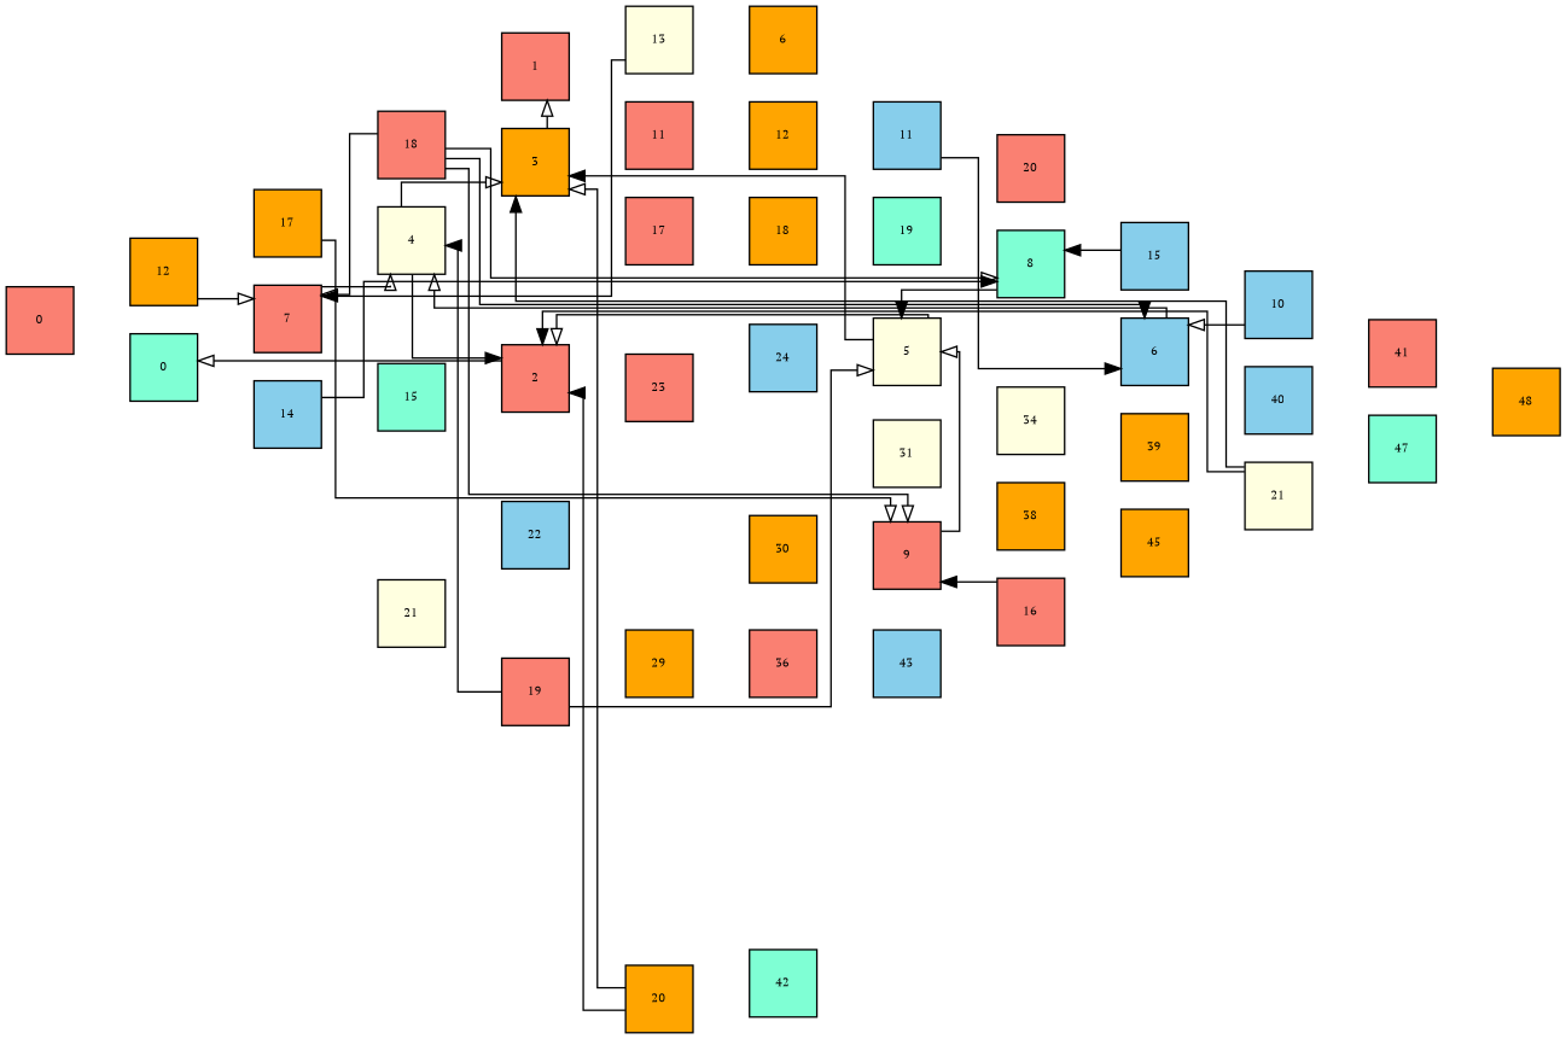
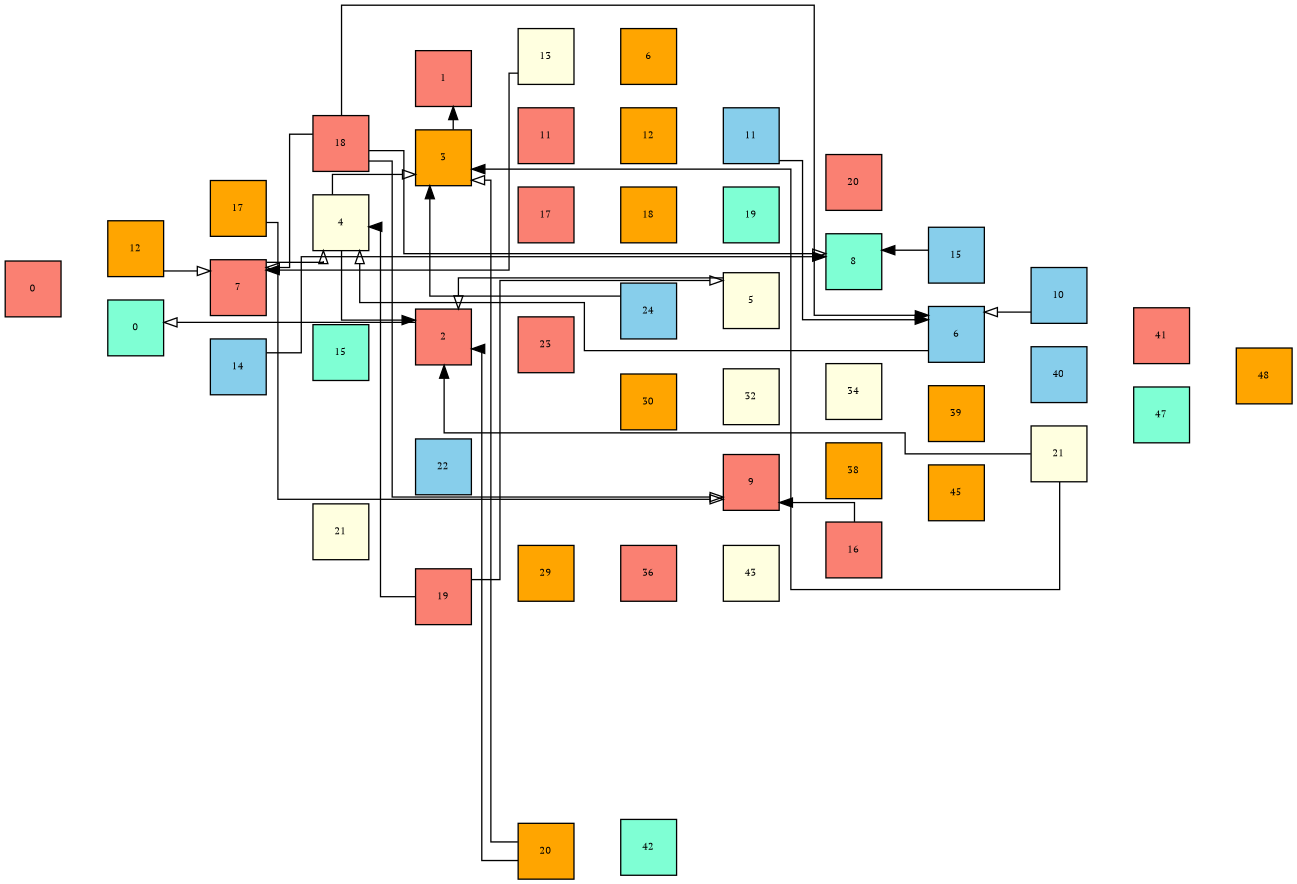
  digraph {
    fontname="PT Serif"
    rank=same
    rankdir=LR
    splines=ortho
    node [fillcolor=salmon fixedsize=true fontname="PT Serif" fontsize=8 shape=square style=filled]
    edge [constraint=true fontname="PT Serif" style=invis]
    n1 [label=0 width=0.6]
    n2 [fillcolor=orange label=12 width=0.6]
    n3 [fillcolor=aquamarine label=0 width=0.6]
    n4 [fillcolor=orange label=17 width=0.6]
    n5 [label=7 width=0.6]
    n6 [fillcolor=skyblue label=14 width=0.6]
    n7 [label=18 width=0.6]
    n8 [fillcolor=lightyellow label=4 width=0.6]
    n9 [label=9 width=0.6]
    n10 [fillcolor=aquamarine label=15 width=0.6]
    n11 [label=1 width=0.6]
    n12 [fillcolor=orange label=3 width=0.6]
    n13 [fillcolor=aquamarine label=8 width=0.6]
    n14 [fillcolor=skyblue label=6 width=0.6]
    n15 [label=2 width=0.6]
    n16 [fillcolor=lightyellow label=5 width=0.6]
    n17 [fillcolor=orange label=38 width=0.6]
    n18 [label=16 width=0.6]
    n19 [fillcolor=lightyellow label=13 width=0.6]
    n20 [label=11 width=0.6]
    n21 [label=17 width=0.6]
    n22 [fillcolor=skyblue label=15 width=0.6]
    n23 [fillcolor=skyblue label=10 width=0.6]
    n24 [fillcolor=skyblue label=40 width=0.6]
    n25 [fillcolor=orange label=6 width=0.6]
    n26 [fillcolor=orange label=12 width=0.6]
    n27 [fillcolor=orange label=18 width=0.6]
    n28 [fillcolor=skyblue label=11 width=0.6]
    n29 [fillcolor=aquamarine label=19 width=0.6]
    n30 [label=20 width=0.6]
    n31 [fillcolor=lightyellow label=21 width=0.6]
    n32 [fillcolor=skyblue label=22 width=0.6]
    n33 [label=23 width=0.6]
    n34 [fillcolor=skyblue label=24 width=0.6]
    n35 [label=19 width=0.6]
    n36 [fillcolor=orange label=29 width=0.6]
    n37 [fillcolor=orange label=30 width=0.6]
-   n38 [fillcolor=lightyellow label=31 width=0.6]
+   n38 [fillcolor=lightyellow label=32 width=0.6]
    n39 [fillcolor=lightyellow label=34 width=0.6]
    n40 [fillcolor=orange label=20 width=0.6]
    n41 [label=36 width=0.6]
    n42 [fillcolor=orange label=39 width=0.6]
    n43 [label=41 width=0.6]
    n44 [fillcolor=aquamarine label=42 width=0.6]
-   n45 [fillcolor=skyblue label=43 width=0.6]
+   n45 [fillcolor=lightyellow label=43 width=0.6]
    n46 [fillcolor=orange label=45 width=0.6]
    n47 [fillcolor=lightyellow label=21 width=0.6]
    n48 [fillcolor=aquamarine label=47 width=0.6]
    n49 [fillcolor=orange label=48 width=0.6]
    n1 -> n2
    n1 -> n3
    n2 -> n4
    n2 -> n5 [arrowhead=onormal constraint=false style=vis]
    n2 -> n5
    n3 -> n5
    n3 -> n6
    n4 -> n7
    n4 -> n8
    n4 -> n9 [arrowhead=onormal constraint=false style=vis]
    n5 -> n8 [arrowhead=onormal constraint=false style=vis]
    n5 -> n8
    n5 -> n10
    n6 -> n10
    n6 -> n13 [arrowhead=normal constraint=false style=vis]
    n6 -> n31
    n7 -> n5 [arrowhead=onormal constraint=false style=vis]
    n7 -> n9 [arrowhead=onormal constraint=false style=vis]
    n7 -> n11
    n7 -> n12
    n7 -> n13 [arrowhead=onormal constraint=false style=vis]
    n7 -> n14 [arrowhead=normal constraint=false style=vis]
    n8 -> n12 [arrowhead=onormal constraint=false style=vis]
    n8 -> n12
    n8 -> n15 [arrowhead=normal constraint=false style=vis]
    n8 -> n15
-   n9 -> n16 [arrowhead=onormal constraint=false style=vis]
    n9 -> n17
    n9 -> n18
    n10 -> n15
    n10 -> n32
    n11 -> n19
    n11 -> n20
-   n12 -> n11 [arrowhead=onormal constraint=false style=vis]
+   n12 -> n11 [arrowhead=normal constraint=false style=vis]
    n12 -> n20
    n12 -> n21
    n13 -> n14
-   n13 -> n16 [arrowhead=normal constraint=false style=vis]
    n13 -> n22
    n14 -> n8 [arrowhead=onormal constraint=false style=vis]
    n14 -> n23
    n14 -> n24
    n15 -> n3 [arrowhead=onormal constraint=false style=vis]
    n15 -> n21
    n15 -> n33
-   n16 -> n12 [arrowhead=normal constraint=false style=vis]
+   n34 -> n12 [arrowhead=normal constraint=false style=vis]
    n16 -> n13
    n16 -> n15 [arrowhead=onormal constraint=false style=vis]
    n16 -> n39
    n17 -> n42
    n17 -> n46
    n18 -> n9 [arrowhead=normal constraint=false style=vis]
    n18 -> n46
    n19 -> n5 [arrowhead=normal constraint=false style=vis]
    n19 -> n25
    n19 -> n26
    n20 -> n26
    n20 -> n27
    n21 -> n27
    n21 -> n34
    n22 -> n13 [arrowhead=normal constraint=false style=vis]
    n22 -> n23
    n23 -> n14 [arrowhead=onormal constraint=false style=vis]
    n23 -> n43
    n24 -> n43
    n24 -> n48
    n25 -> n28
    n26 -> n28
    n26 -> n29
    n27 -> n16
    n27 -> n29
    n28 -> n14 [arrowhead=normal constraint=false style=vis]
    n28 -> n30
    n29 -> n13
    n29 -> n30
    n30 -> n22
    n31 -> n32
    n31 -> n35
    n32 -> n33
    n32 -> n36
    n33 -> n34
    n33 -> n37
    n34 -> n16
    n34 -> n38
    n35 -> n8 [arrowhead=normal constraint=false style=vis]
    n35 -> n16 [arrowhead=onormal constraint=false style=vis]
    n35 -> n36
    n35 -> n40
    n36 -> n37
    n36 -> n41
    n37 -> n9
    n37 -> n38
    n38 -> n17
    n38 -> n39
    n39 -> n14
    n39 -> n42
    n40 -> n12 [arrowhead=onormal constraint=false style=vis]
    n40 -> n15 [arrowhead=normal constraint=false style=vis]
    n40 -> n41
    n40 -> n44
    n41 -> n9
    n41 -> n45
    n42 -> n24
    n42 -> n47
    n43 -> n49
    n44 -> n45
    n45 -> n18
    n46 -> n47
    n47 -> n12 [arrowhead=normal constraint=false style=vis]
    n47 -> n15 [arrowhead=normal constraint=false style=vis]
    n47 -> n48
    n48 -> n49
  }
